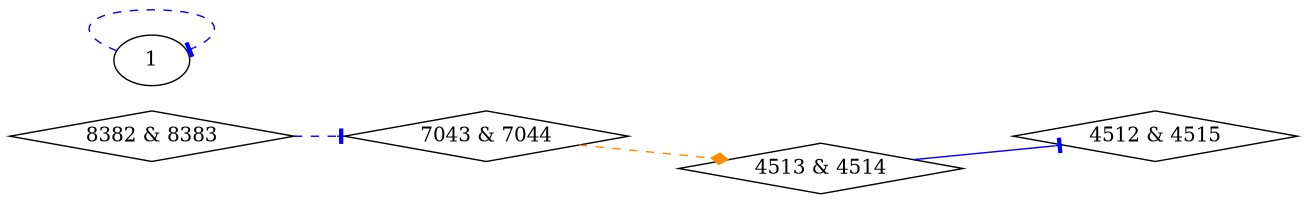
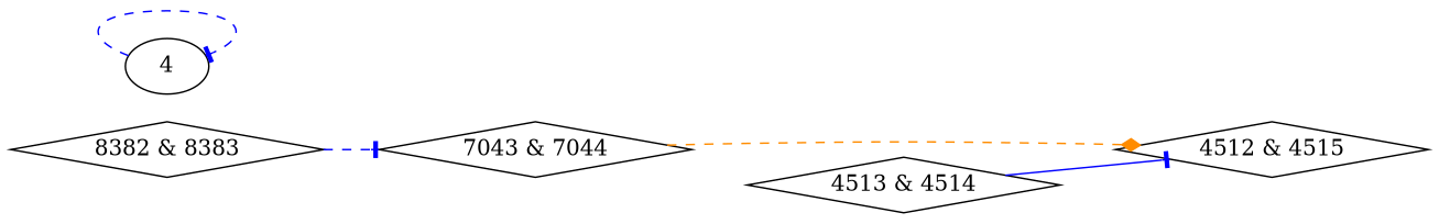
  digraph {
    rankdir=LR
    node [shape=diamond]
    edge [arrowhead=tee color=blue style=dashed]
    n1 [label="4512 & 4515"]
    n2 [label="4513 & 4514"]
    n3 [label="7043 & 7044"]
    n4 [label="8382 & 8383"]
-   4 [label=1 shape=""]
+   4 [shape=""]
    n2 -> n1 [style=solid]
-   n3 -> n2 [arrowhead=diamond color=darkorange]
+   n3 -> n1 [arrowhead=diamond color=darkorange]
    n4 -> n3
    4 -> 4
  }
